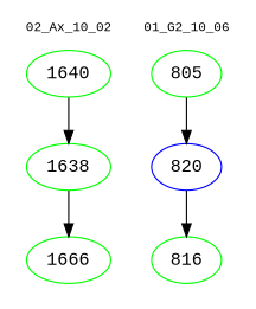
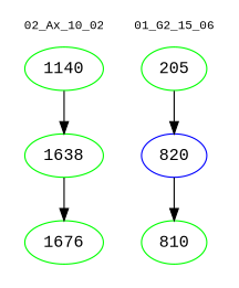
  digraph {
    fontname="Liberation Mono"
    node [color=green fontname="Liberation Mono"]
    edge [color=black fontname="Liberation Mono"]
-   n1 [label=1640]
+   n1 [label=1140]
    n2 [label=1638]
-   n3 [label=1666]
-   n4 [label=805]
+   n3 [label=1676]
+   n4 [label=205]
    n5 [color=blue label=820]
-   n6 [label=816]
+   n6 [label=810]
    subgraph cluster_1 {
      color=white
      fontsize=10
      label="02_Ax_10_02"
      n1
      n2
      n3
    }
    subgraph cluster_2 {
      color=white
      fontsize=10
-     label="01_G2_10_06"
+     label="01_G2_15_06"
      n4
      n5
      n6
    }
    n1 -> n2
    n2 -> n3
    n4 -> n5
    n5 -> n6
  }
